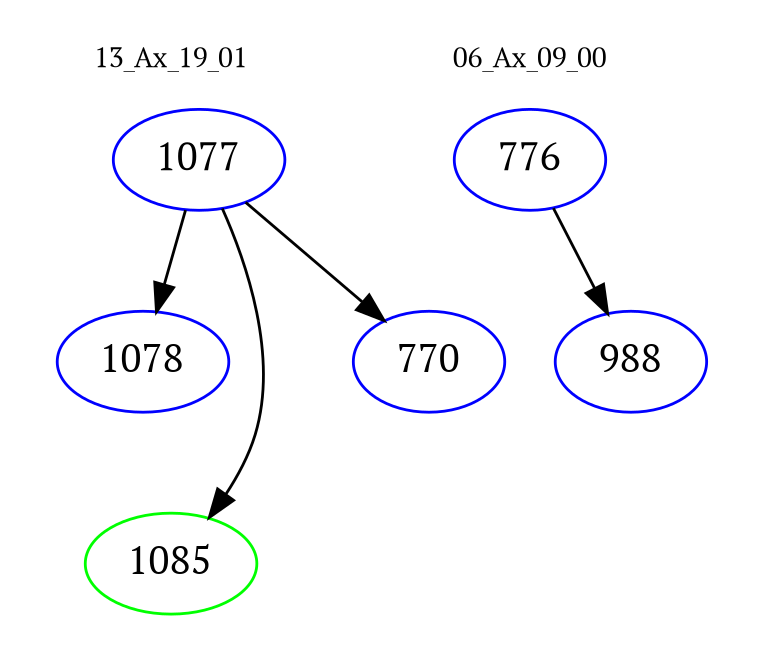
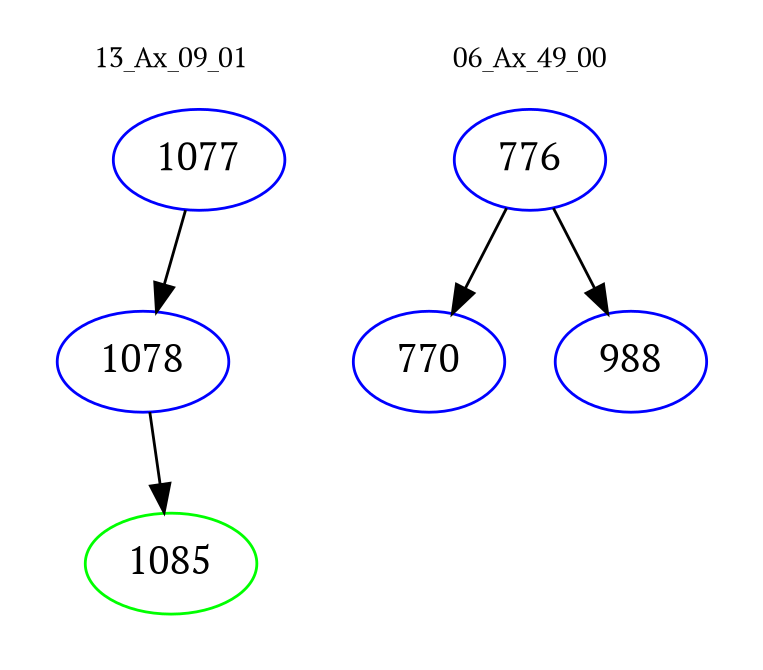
  digraph {
    fontname="PT Serif"
    node [color=blue fontname="PT Serif"]
    edge [color=black fontname="PT Serif"]
    n1 [label=1077]
    n2 [label=1078]
    n3 [color=green label=1085]
    n4 [label=776]
    n5 [label=770]
    n6 [label=988]
    subgraph cluster_1 {
      color=white
      fontsize=10
-     label="13_Ax_19_01"
+     label="13_Ax_09_01"
      n1
      n2
      n3
    }
    subgraph cluster_2 {
      color=white
      fontsize=10
-     label="06_Ax_09_00"
+     label="06_Ax_49_00"
      n4
      n5
      n6
    }
    n1 -> n2
-   n1 -> n3
-   n1 -> n5
+   n2 -> n3
+   n4 -> n5
    n4 -> n6
  }
